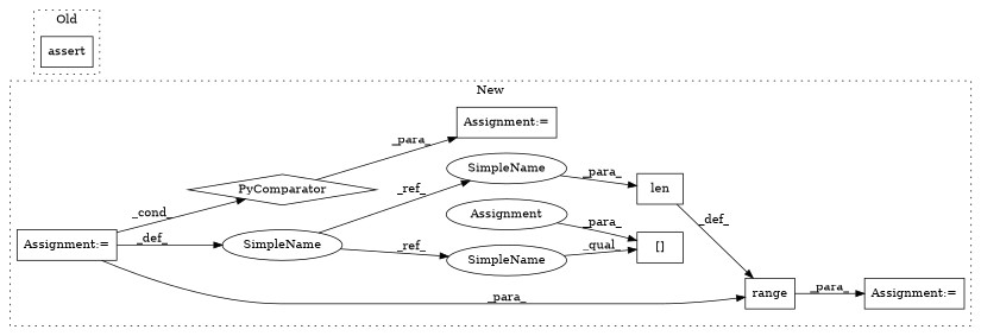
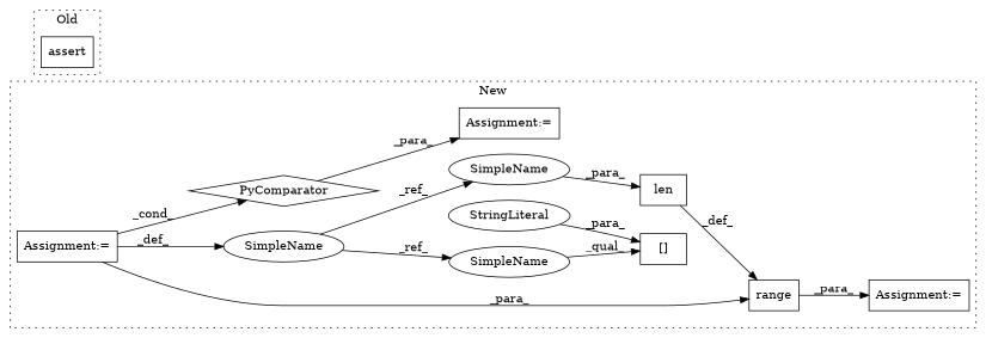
  digraph {
    rankdir=LR
    node [a=7 l=9 s=1797 shape=box]
    n1 [a=32 l="4,1" label=len s="1810,1823"]
    n2 [l=37 label="Assignment:="]
    n3 [l=1 label="Assignment:=" s=1573]
    n4 [l=12 label="Assignment:=" s=1688]
    n5 [a=2 l="10,1" label="[]" s="1704,1737"]
    n6 [a=32 l="6,1" label=range s="1804,1824"]
-   n7 [a=45 l=23 label=Assignment s=1714 shape=ellipse]
+   n7 [a=45 l=23 label=StringLiteral s=1714 shape=ellipse]
    n8 [a=113 l=37 label=PyComparator shape=diamond]
    n9 [a=42 label=SimpleName s=1564 shape=ellipse]
    n10 [a=42 label=SimpleName s=1814 shape=ellipse]
    n11 [a=42 label=SimpleName s=1704 shape=ellipse]
    n12 [a=6 l=7 label=assert s=861]
    subgraph cluster_1 {
      label=New
      style=dotted
      n1
      n2
      n3
      n4
      n5
      n6
      n7
      n8
      n9
      n10
      n11
    }
    subgraph cluster_2 {
      label=Old
      style=dotted
      n12
    }
    n1 -> n6 [label=_def_]
    n3 -> n6 [label=_para_]
    n3 -> n8 [label=_cond_]
    n3 -> n9 [label=_def_]
    n6 -> n2 [label=_para_]
    n7 -> n5 [label=_para_]
    n8 -> n4 [label=_para_]
    n9 -> n10 [label=_ref_]
    n9 -> n11 [label=_ref_]
    n10 -> n1 [label=_para_]
    n11 -> n5 [label=_qual_]
  }
